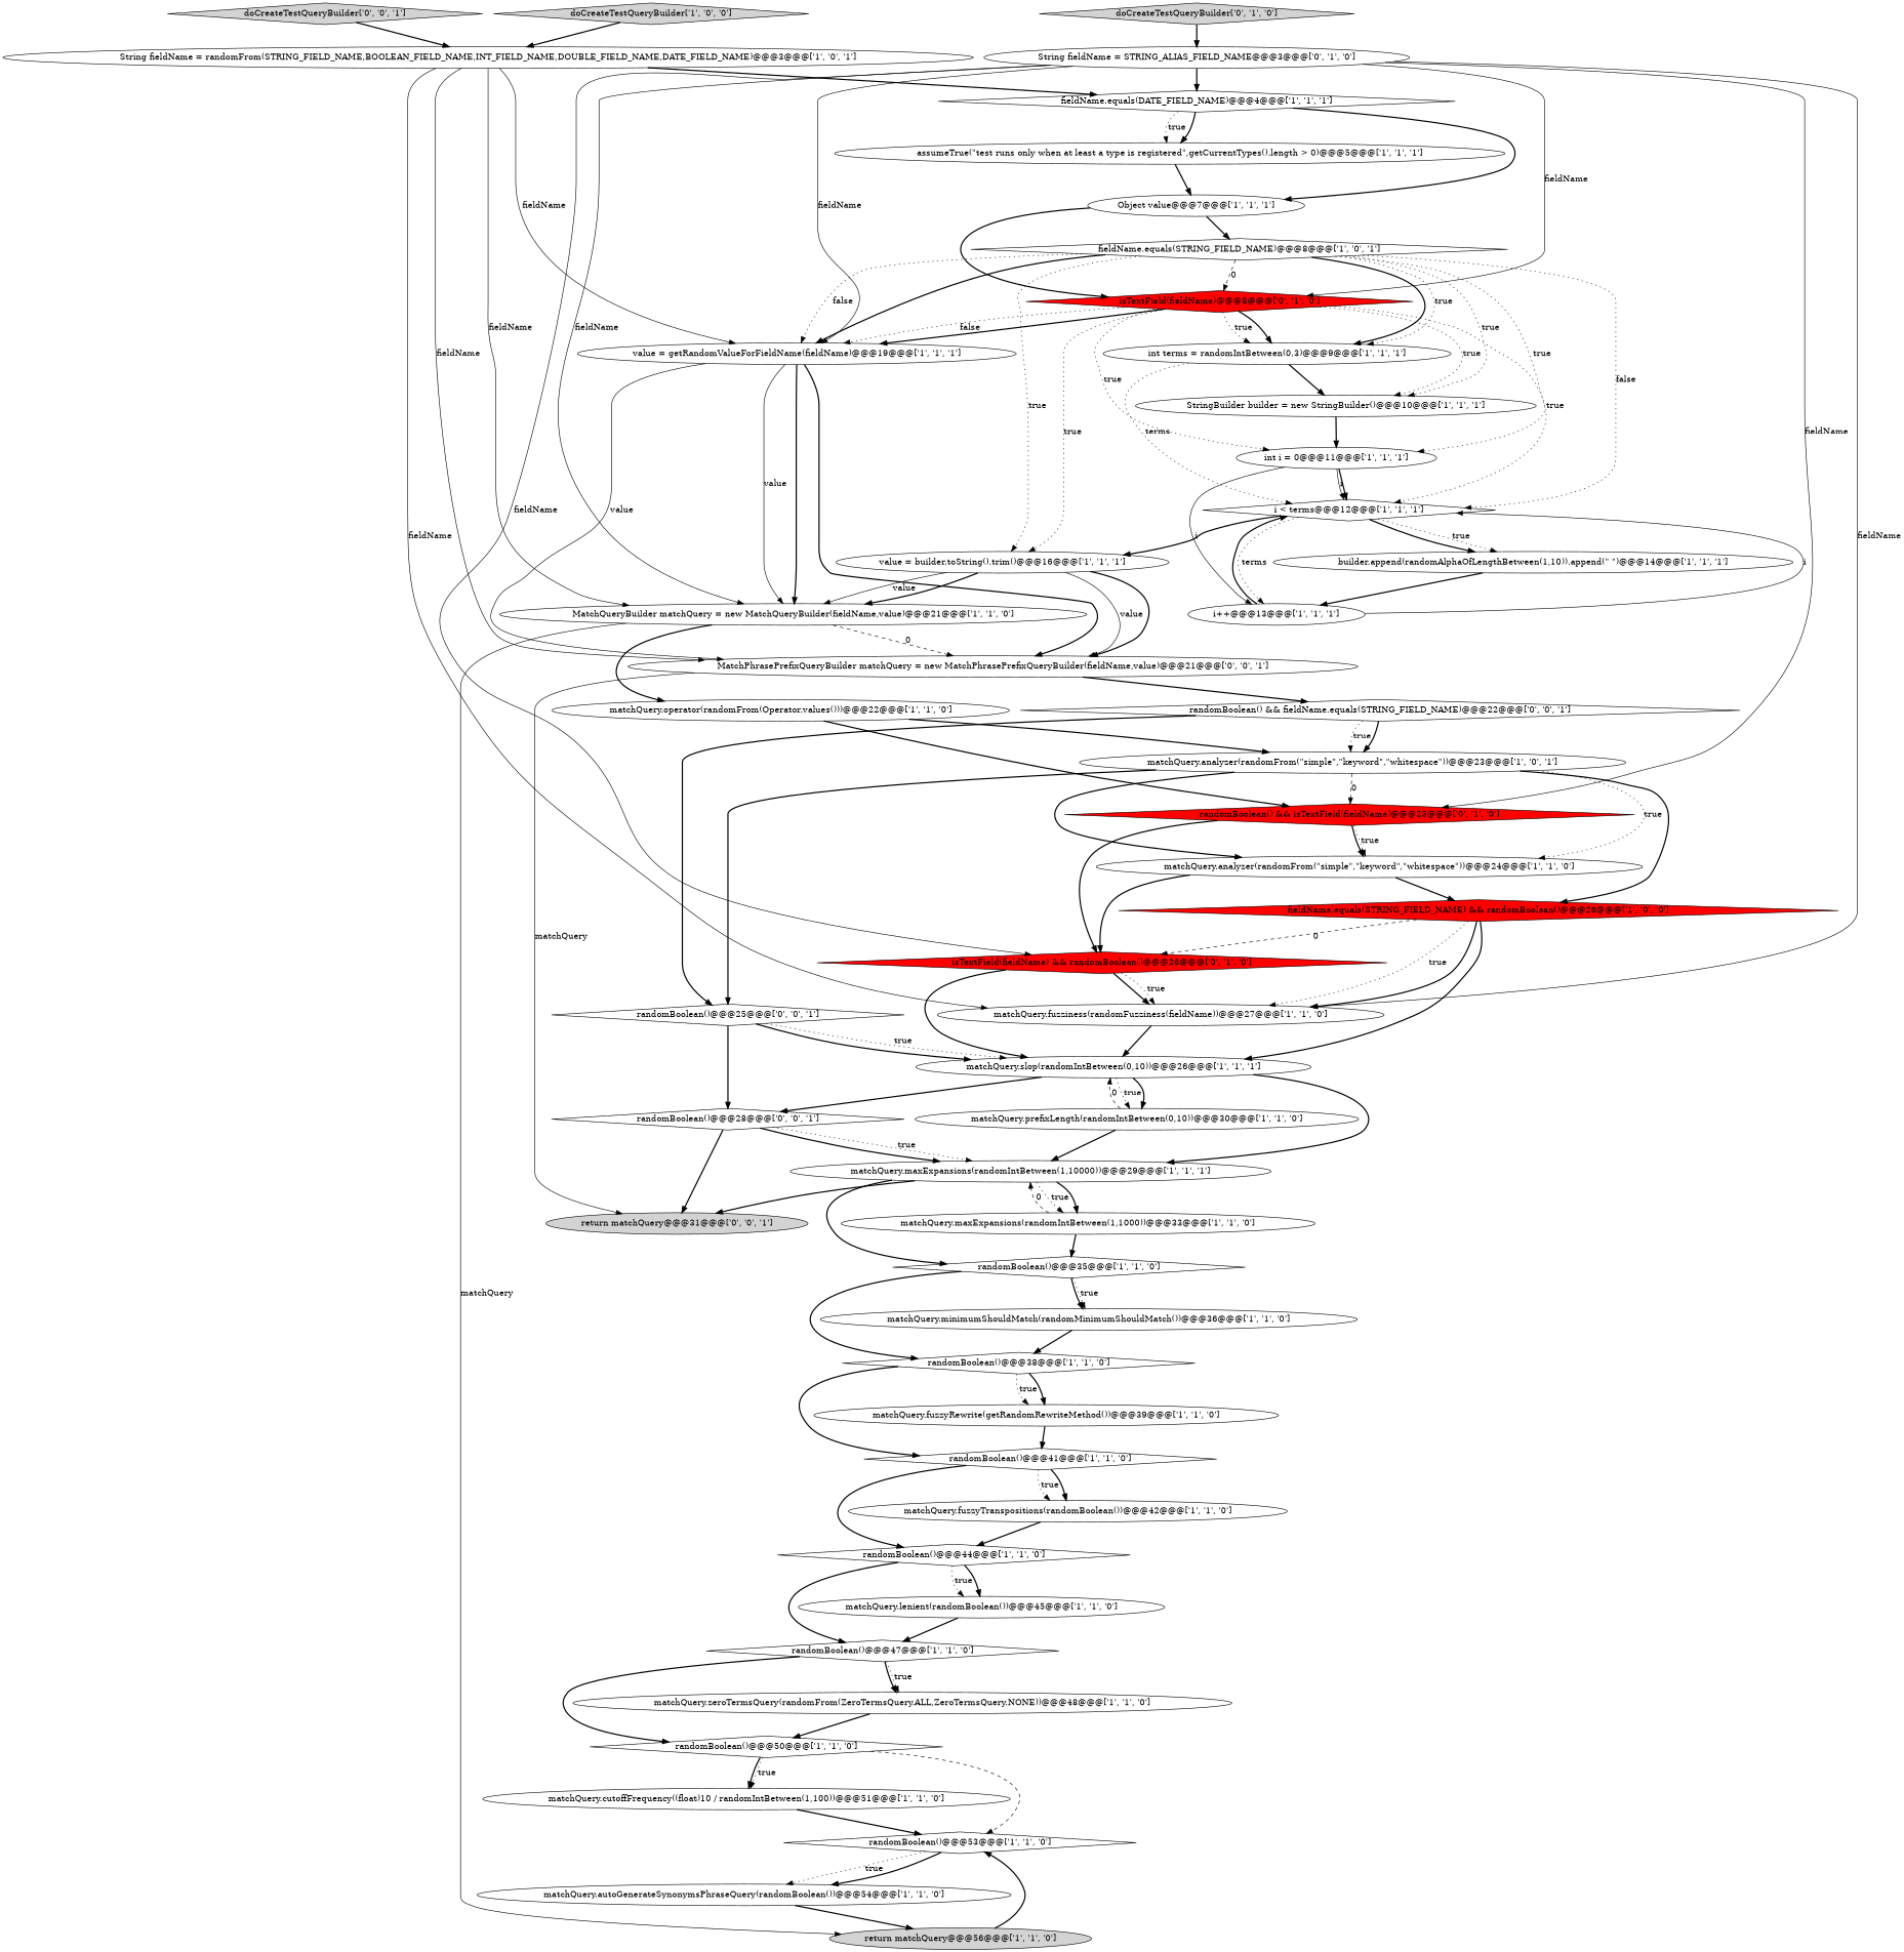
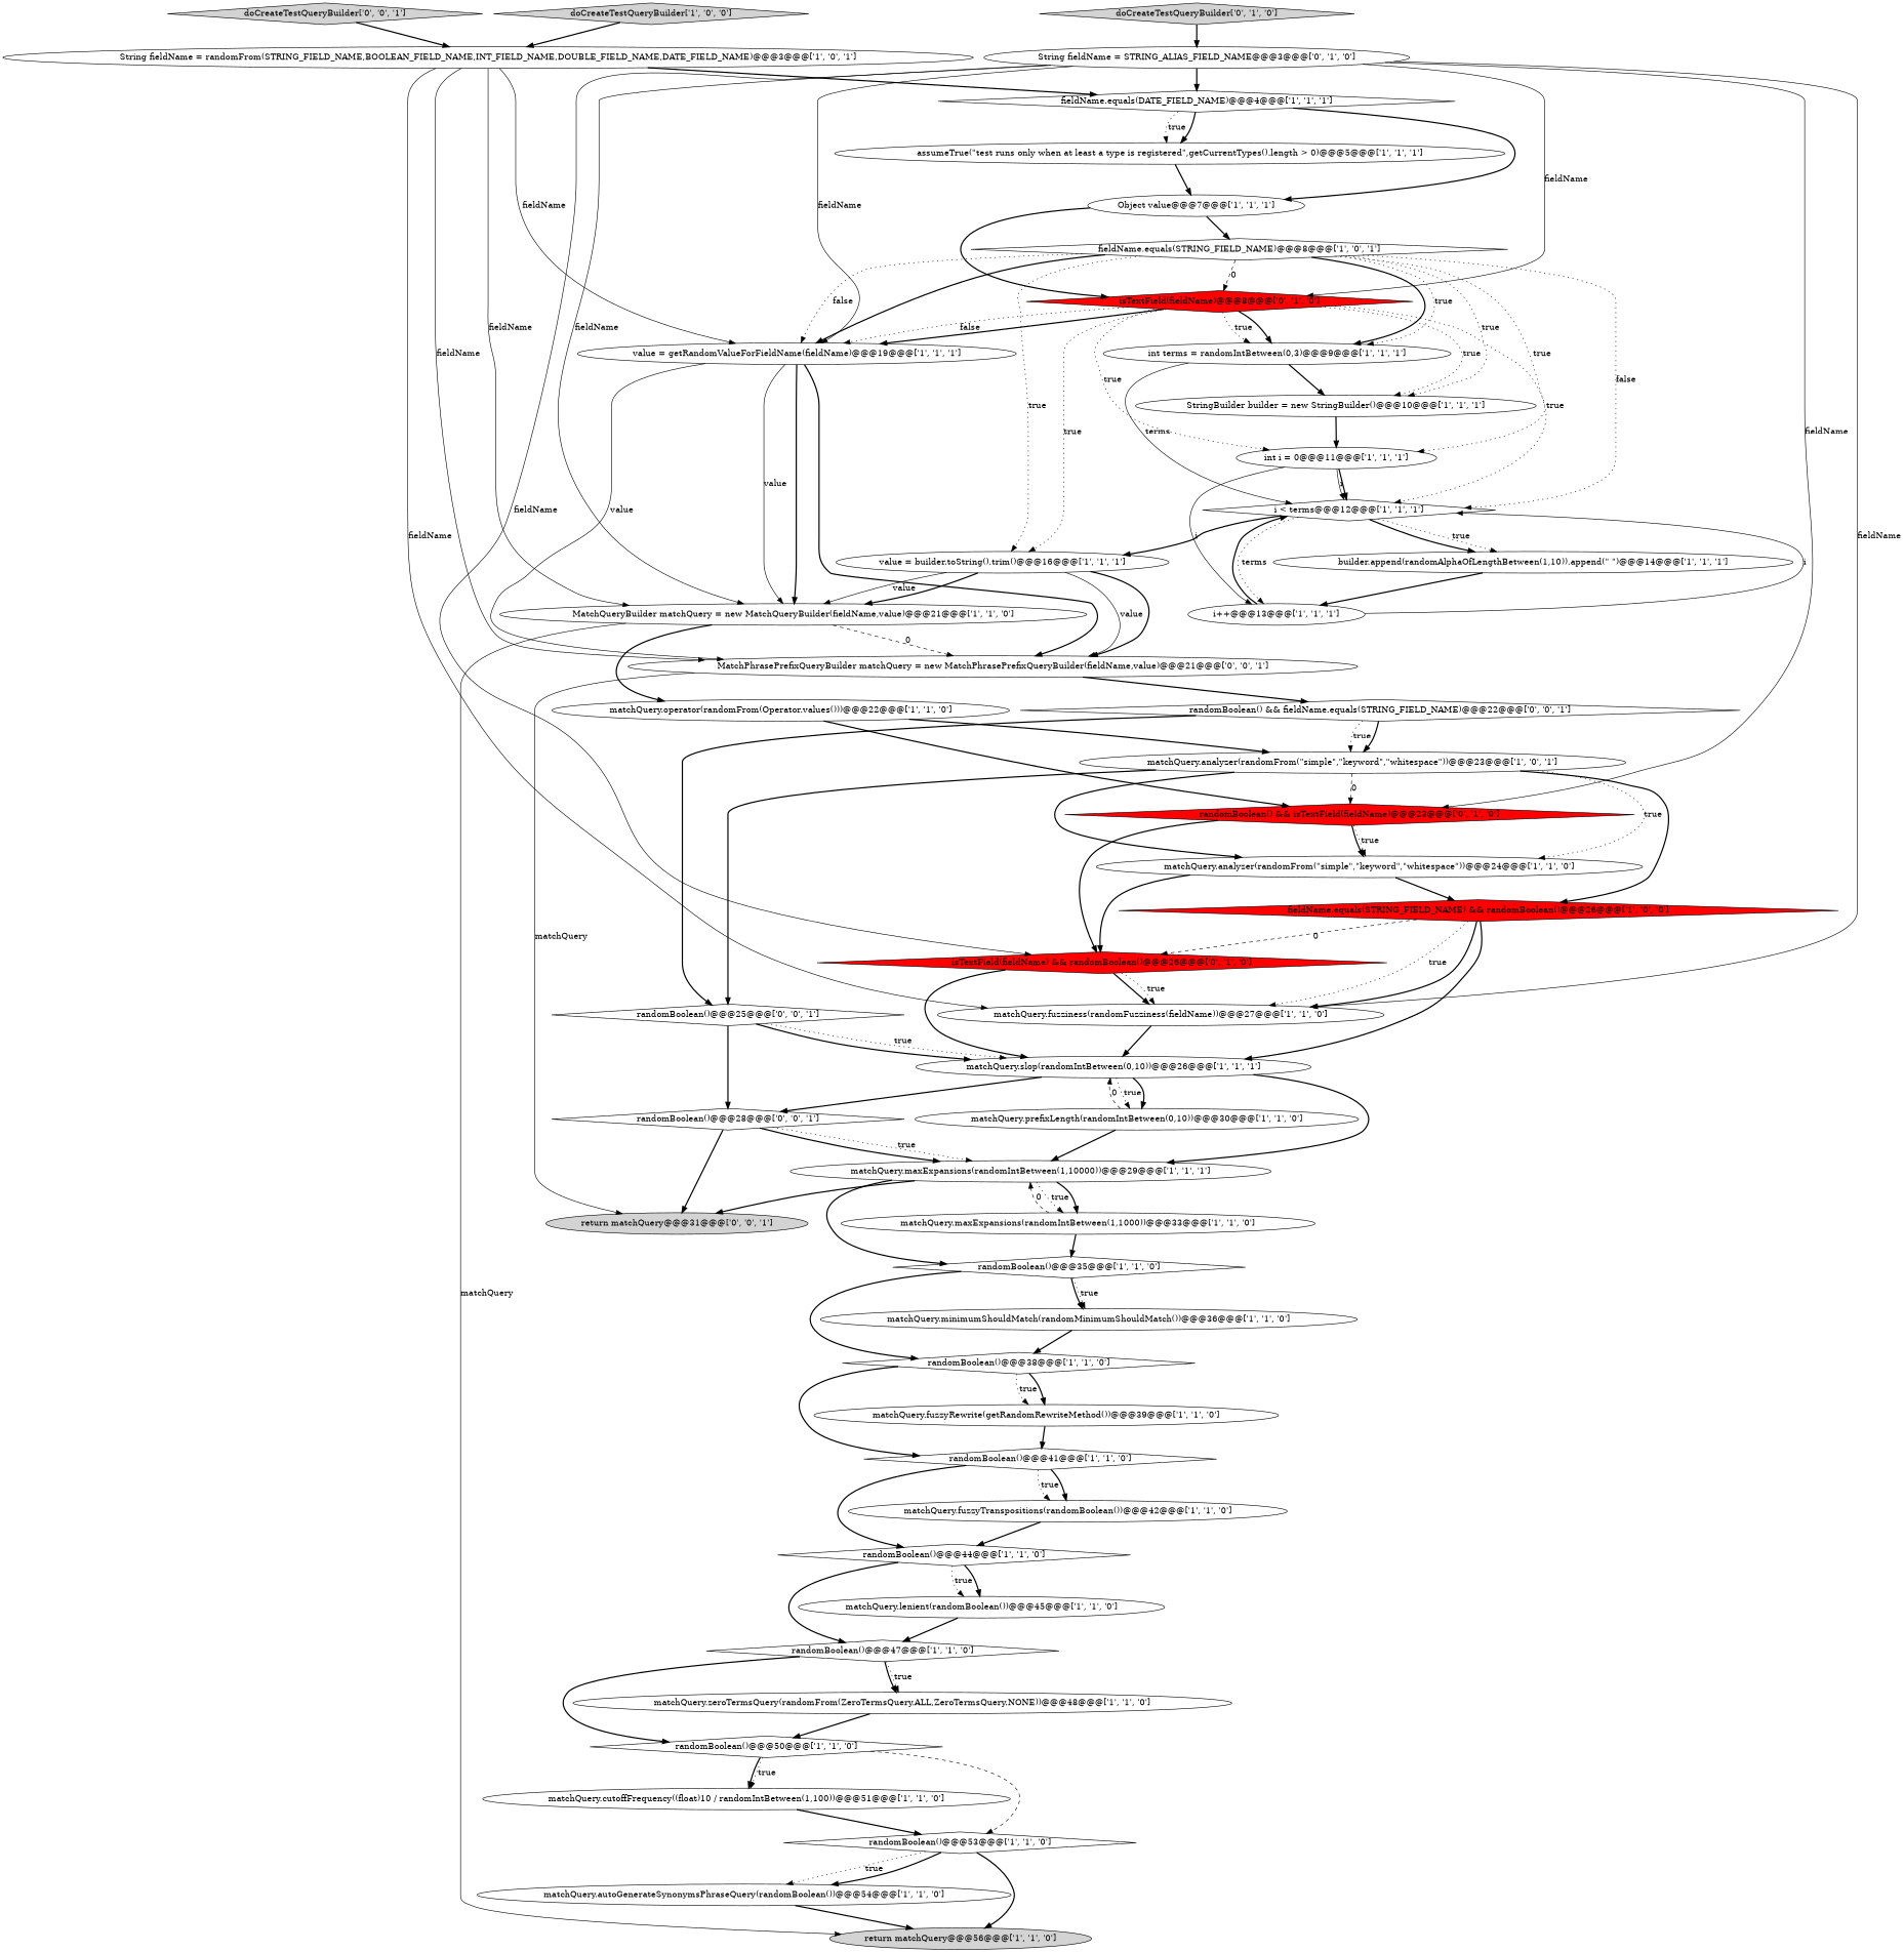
  digraph {
    node [fillcolor=white shape=ellipse style=filled]
    edge [style=bold]
    n1 [label="fieldName.equals(STRING_FIELD_NAME)@@@8@@@['1', '0', '1']" shape=diamond]
    n2 [label="int terms = randomIntBetween(0,3)@@@9@@@['1', '1', '1']"]
    n3 [label="int i = 0@@@11@@@['1', '1', '1']"]
    n4 [label="StringBuilder builder = new StringBuilder()@@@10@@@['1', '1', '1']"]
    n5 [fillcolor=red label="isTextField(fieldName)@@@8@@@['0', '1', '0']" shape=diamond]
    n6 [label="value = getRandomValueForFieldName(fieldName)@@@19@@@['1', '1', '1']"]
    n7 [label="value = builder.toString().trim()@@@16@@@['1', '1', '1']"]
    n8 [label="i < terms@@@12@@@['1', '1', '1']" shape=diamond]
    n9 [label="i++@@@13@@@['1', '1', '1']"]
    n10 [label="MatchQueryBuilder matchQuery = new MatchQueryBuilder(fieldName,value)@@@21@@@['1', '1', '0']"]
    n11 [label="MatchPhrasePrefixQueryBuilder matchQuery = new MatchPhrasePrefixQueryBuilder(fieldName,value)@@@21@@@['0', '0', '1']"]
    n12 [label="builder.append(randomAlphaOfLengthBetween(1,10)).append(\" \")@@@14@@@['1', '1', '1']"]
    n13 [label="randomBoolean()@@@35@@@['1', '1', '0']" shape=diamond]
    n14 [label="matchQuery.minimumShouldMatch(randomMinimumShouldMatch())@@@36@@@['1', '1', '0']"]
    n15 [label="randomBoolean()@@@38@@@['1', '1', '0']" shape=diamond]
    n16 [label="matchQuery.fuzzyRewrite(getRandomRewriteMethod())@@@39@@@['1', '1', '0']"]
    n17 [label="randomBoolean()@@@41@@@['1', '1', '0']" shape=diamond]
    n18 [fillcolor=red label="randomBoolean() && isTextField(fieldName)@@@23@@@['0', '1', '0']" shape=diamond]
    n19 [fillcolor=red label="isTextField(fieldName) && randomBoolean()@@@26@@@['0', '1', '0']" shape=diamond]
    n20 [label="matchQuery.analyzer(randomFrom(\"simple\",\"keyword\",\"whitespace\"))@@@24@@@['1', '1', '0']"]
    n21 [label="matchQuery.slop(randomIntBetween(0,10))@@@26@@@['1', '1', '1']"]
    n22 [label="matchQuery.fuzziness(randomFuzziness(fieldName))@@@27@@@['1', '1', '0']"]
    n23 [fillcolor=red label="fieldName.equals(STRING_FIELD_NAME) && randomBoolean()@@@26@@@['1', '0', '0']" shape=diamond]
    n24 [label="randomBoolean()@@@25@@@['0', '0', '1']" shape=diamond]
    n25 [label="randomBoolean()@@@28@@@['0', '0', '1']" shape=diamond]
    n26 [label="matchQuery.maxExpansions(randomIntBetween(1,10000))@@@29@@@['1', '1', '1']"]
    n27 [label="matchQuery.prefixLength(randomIntBetween(0,10))@@@30@@@['1', '1', '0']"]
    n28 [fillcolor=lightgray label="return matchQuery@@@31@@@['0', '0', '1']"]
    n29 [fillcolor=lightgray label="return matchQuery@@@56@@@['1', '1', '0']"]
    n30 [label="matchQuery.operator(randomFrom(Operator.values()))@@@22@@@['1', '1', '0']"]
    n31 [label="randomBoolean() && fieldName.equals(STRING_FIELD_NAME)@@@22@@@['0', '0', '1']" shape=diamond]
    n32 [label="matchQuery.analyzer(randomFrom(\"simple\",\"keyword\",\"whitespace\"))@@@23@@@['1', '0', '1']"]
    n33 [label="randomBoolean()@@@53@@@['1', '1', '0']" shape=diamond]
    n34 [label="matchQuery.autoGenerateSynonymsPhraseQuery(randomBoolean())@@@54@@@['1', '1', '0']"]
    n35 [label="String fieldName = STRING_ALIAS_FIELD_NAME@@@3@@@['0', '1', '0']"]
    n36 [label="fieldName.equals(DATE_FIELD_NAME)@@@4@@@['1', '1', '1']" shape=diamond]
    n37 [label="assumeTrue(\"test runs only when at least a type is registered\",getCurrentTypes().length > 0)@@@5@@@['1', '1', '1']"]
    n38 [label="Object value@@@7@@@['1', '1', '1']"]
    n39 [fillcolor=lightgray label="doCreateTestQueryBuilder['0', '0', '1']" shape=diamond]
    n40 [label="String fieldName = randomFrom(STRING_FIELD_NAME,BOOLEAN_FIELD_NAME,INT_FIELD_NAME,DOUBLE_FIELD_NAME,DATE_FIELD_NAME)@@@3@@@['1', '0', '1']"]
    n41 [label="matchQuery.fuzzyTranspositions(randomBoolean())@@@42@@@['1', '1', '0']"]
    n42 [label="randomBoolean()@@@44@@@['1', '1', '0']" shape=diamond]
    n43 [label="randomBoolean()@@@47@@@['1', '1', '0']" shape=diamond]
    n44 [label="matchQuery.lenient(randomBoolean())@@@45@@@['1', '1', '0']"]
    n45 [fillcolor=lightgray label="doCreateTestQueryBuilder['0', '1', '0']" shape=diamond]
    n46 [fillcolor=lightgray label="doCreateTestQueryBuilder['1', '0', '0']" shape=diamond]
    n47 [label="matchQuery.cutoffFrequency((float)10 / randomIntBetween(1,100))@@@51@@@['1', '1', '0']"]
    n48 [label="matchQuery.zeroTermsQuery(randomFrom(ZeroTermsQuery.ALL,ZeroTermsQuery.NONE))@@@48@@@['1', '1', '0']"]
    n49 [label="randomBoolean()@@@50@@@['1', '1', '0']" shape=diamond]
    n50 [label="matchQuery.maxExpansions(randomIntBetween(1,1000))@@@33@@@['1', '1', '0']"]
    n1 -> n2
    n1 -> n2 [label=true style=dotted]
    n1 -> n3 [label=true style=dotted]
    n1 -> n4 [label=true style=dotted]
    n1 -> n5 [label=0 style=dashed]
    n1 -> n6 [label=false style=dotted]
    n1 -> n6
    n1 -> n7 [label=true style=dotted]
    n1 -> n8 [label=false style=dotted]
    n2 -> n4
-   n2 -> n8 [label=terms style=dotted]
+   n2 -> n8 [label=terms style=solid]
    n3 -> n8 [label=i style=solid]
    n3 -> n8
    n3 -> n9 [label=i style=solid]
    n4 -> n3
    n5 -> n2
    n5 -> n2 [label=true style=dotted]
    n5 -> n3 [label=true style=dotted]
    n5 -> n4 [label=true style=dotted]
    n5 -> n6 [label=false style=dotted]
    n5 -> n6
    n5 -> n7 [label=true style=dotted]
    n5 -> n8 [label=true style=dotted]
    n6 -> n10
    n6 -> n10 [label=value style=solid]
    n6 -> n11 [label=value style=solid]
    n6 -> n11
    n7 -> n10
    n7 -> n10 [label=value style=solid]
    n7 -> n11 [label=value style=solid]
    n7 -> n11
    n8 -> n7
    n8 -> n9 [label=terms style=dotted]
    n8 -> n12 [label=true style=dotted]
    n8 -> n12
    n9 -> n8 [label=i style=solid]
    n9 -> n8
    n10 -> n11 [label=0 style=dashed]
    n10 -> n29 [label=matchQuery style=solid]
    n10 -> n30
    n11 -> n28 [label=matchQuery style=solid]
    n11 -> n31
    n12 -> n9
    n13 -> n14
    n13 -> n14 [label=true style=dotted]
    n13 -> n15
    n14 -> n15
    n15 -> n16 [label=true style=dotted]
    n15 -> n16
    n15 -> n17
    n16 -> n17
    n17 -> n41 [label=true style=dotted]
    n17 -> n41
    n17 -> n42
    n18 -> n19
    n18 -> n20 [label=true style=dotted]
    n18 -> n20
    n19 -> n21
    n19 -> n22
    n19 -> n22 [label=true style=dotted]
    n20 -> n19
    n20 -> n23
    n21 -> n25
    n21 -> n26
    n21 -> n27 [label=true style=dotted]
    n21 -> n27
    n22 -> n21
    n23 -> n19 [label=0 style=dashed]
    n23 -> n21
    n23 -> n22 [label=true style=dotted]
    n23 -> n22
    n24 -> n21
    n24 -> n21 [label=true style=dotted]
    n24 -> n25
    n25 -> n26 [label=true style=dotted]
    n25 -> n26
    n25 -> n28
    n26 -> n13
    n26 -> n28
    n26 -> n50 [label=true style=dotted]
    n26 -> n50
    n27 -> n21 [label=0 style=dashed]
    n27 -> n26
    n30 -> n18
    n30 -> n32
    n31 -> n24
    n31 -> n32 [label=true style=dotted]
    n31 -> n32
    n32 -> n18 [label=0 style=dashed]
    n32 -> n20 [label=true style=dotted]
    n32 -> n20
    n32 -> n23
    n32 -> n24
-   n29 -> n33
+   n33 -> n29
    n33 -> n34 [label=true style=dotted]
    n33 -> n34
    n34 -> n29
    n35 -> n5 [label=fieldName style=solid]
    n35 -> n6 [label=fieldName style=solid]
    n35 -> n10 [label=fieldName style=solid]
    n35 -> n18 [label=fieldName style=solid]
    n35 -> n19 [label=fieldName style=solid]
    n35 -> n22 [label=fieldName style=solid]
    n35 -> n36
    n36 -> n37
    n36 -> n37 [label=true style=dotted]
    n36 -> n38
    n37 -> n38
    n38 -> n1
    n38 -> n5
    n39 -> n40
    n40 -> n6 [label=fieldName style=solid]
    n40 -> n10 [label=fieldName style=solid]
    n40 -> n11 [label=fieldName style=solid]
    n40 -> n22 [label=fieldName style=solid]
    n40 -> n36
    n41 -> n42
    n42 -> n43
    n42 -> n44 [label=true style=dotted]
    n42 -> n44
    n43 -> n48
    n43 -> n48 [label=true style=dotted]
    n43 -> n49
    n44 -> n43
    n45 -> n35
    n46 -> n40
    n47 -> n33
    n48 -> n49
    n49 -> n33 [style=dashed]
    n49 -> n47
    n49 -> n47 [label=true style=dotted]
    n50 -> n13
    n50 -> n26 [label=0 style=dashed]
  }
